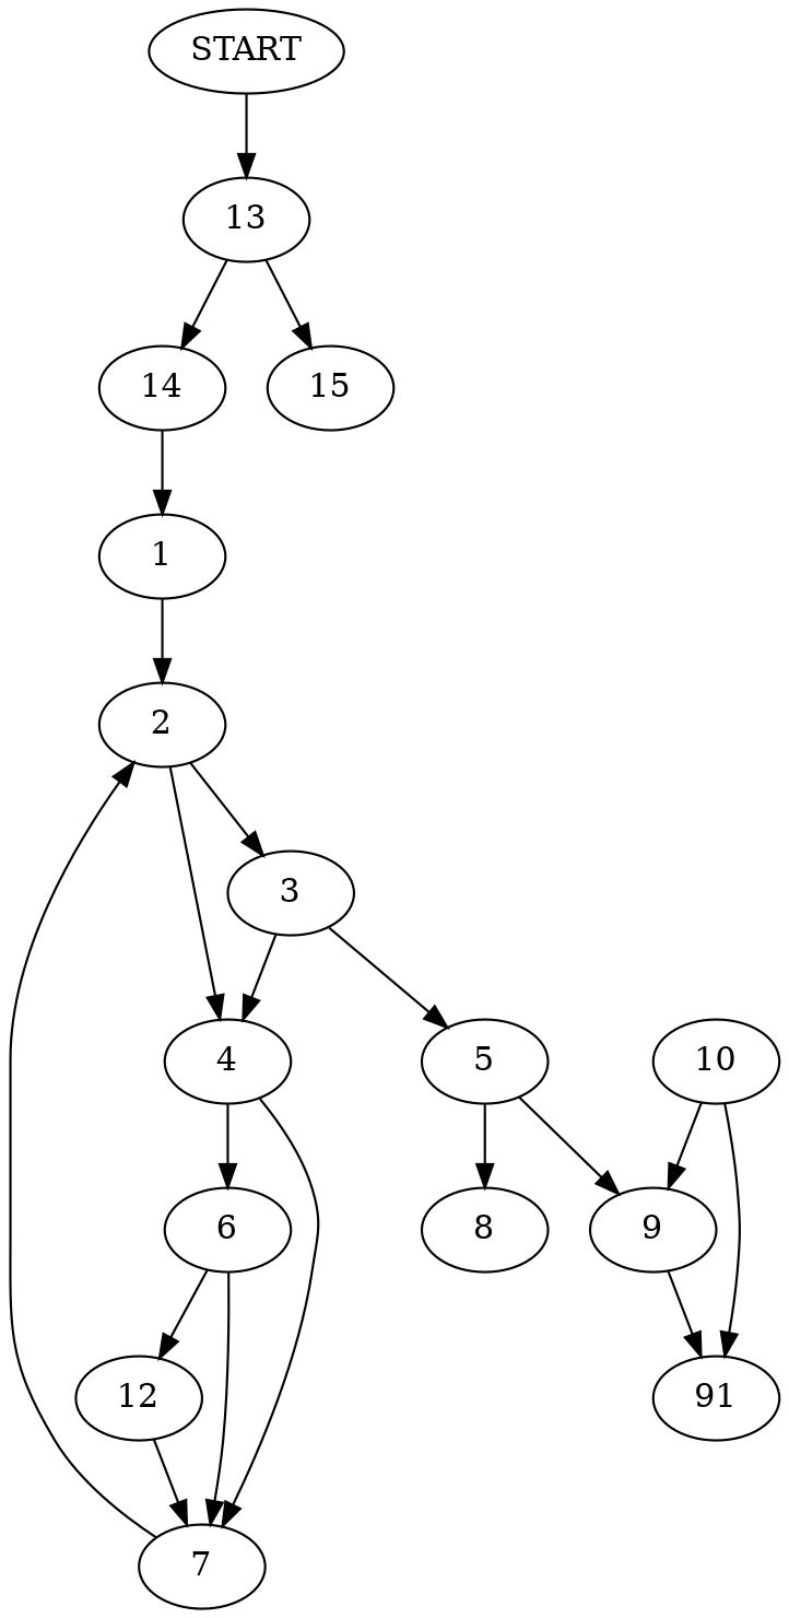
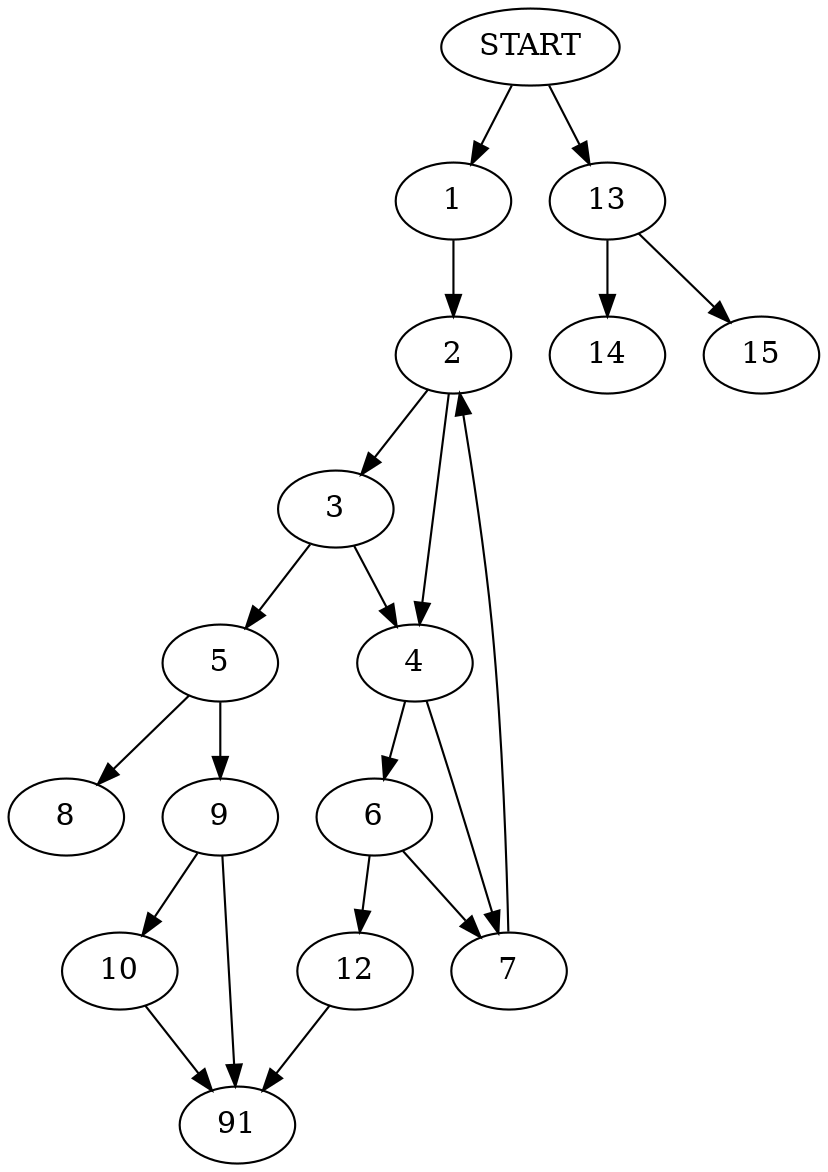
  digraph {
    n1 [label=START]
    1
    13
    2
    14
    15
    3
    4
    5
    6
    7
    8
    9
    12
    10
    n16 [label=91]
-   14 -> 1
+   n1 -> 1
    n1 -> 13
    1 -> 2
    13 -> 14
    13 -> 15
    2 -> 3
    2 -> 4
    3 -> 4
    3 -> 5
    4 -> 6
    4 -> 7
    5 -> 8
    5 -> 9
    6 -> 7
    6 -> 12
    7 -> 2
-   10 -> 9
+   9 -> 10
    9 -> n16
-   12 -> 7
+   12 -> n16
    10 -> n16
  }
